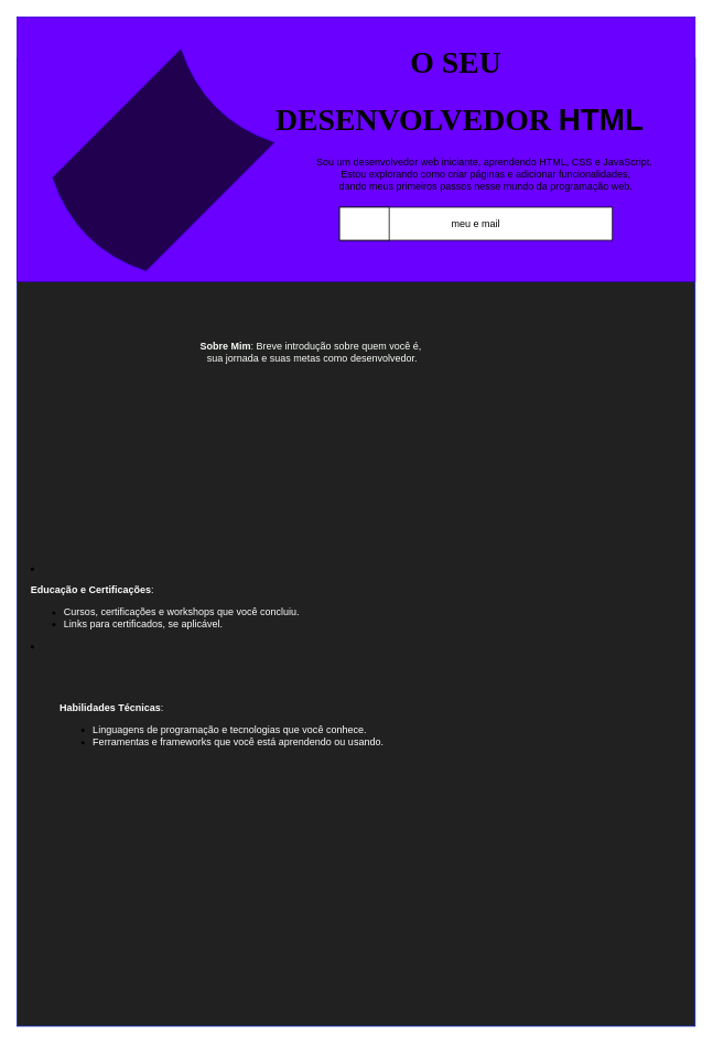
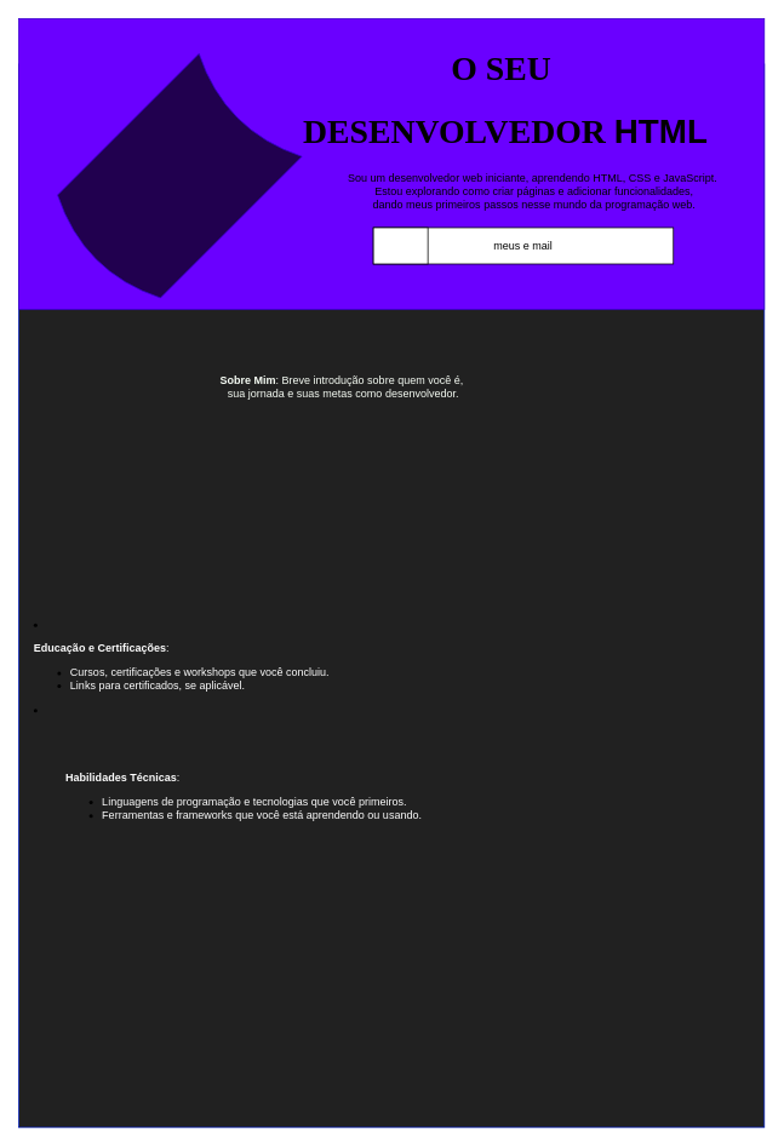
  <mxCell id="0" />
  <mxCell id="1" parent="0" />
  <mxCell id="2" value="" style="rounded=0;whiteSpace=wrap;html=1;fillColor=#212121;fontColor=#ffffff;strokeColor=#001DBC;" vertex="1" parent="1"><mxGeometry y="70" width="820" height="1170" as="geometry" x="20" /></mxCell>
  <mxCell id="3" value="&lt;h1 style=&quot;line-height: 110%;&quot;&gt;&lt;br&gt;&lt;/h1&gt;" style="rounded=0;whiteSpace=wrap;html=1;strokeColor=#3700CC;fillColor=#6a00ff;fontColor=#ffffff;" vertex="1" parent="1"><mxGeometry width="820" height="320" as="geometry" x="20" y="20" /></mxCell>
  <mxCell id="4" value="" style="shape=dataStorage;whiteSpace=wrap;html=1;fixedSize=1;rotation=-45;fillColor=#21004F;fontColor=#ffffff;strokeColor=#3700CC;" vertex="1" parent="1"><mxGeometry x="70" y="120" width="240" height="160" as="geometry" /></mxCell>
- <mxCell id="5" value="meu e mail" style="rounded=0;whiteSpace=wrap;html=1;" vertex="1" parent="1"><mxGeometry x="410" y="250" width="330" height="40" as="geometry" /></mxCell>
+ <mxCell id="5" value="meus e mail" style="rounded=0;whiteSpace=wrap;html=1;" vertex="1" parent="1"><mxGeometry x="410" y="250" width="330" height="40" as="geometry" /></mxCell>
  <mxCell id="6" value="" style="rounded=0;whiteSpace=wrap;html=1;" vertex="1" parent="1"><mxGeometry x="410" y="250" width="60" height="40" as="geometry" /></mxCell>
  <mxCell id="7" value="" style="shape=image;verticalLabelPosition=bottom;labelBackgroundColor=default;verticalAlign=top;aspect=fixed;imageAspect=0;image=https://images.vexels.com/media/users/3/130187/isolated/preview/5e8d2205ecc8cde3235581fc5ecfa430-icone-de-contorno-de-e-mail.png;" vertex="1" parent="1"><mxGeometry x="427.5" y="257.5" width="25" height="25" as="geometry" /></mxCell>
  <mxCell id="8" value="" style="shape=image;verticalLabelPosition=bottom;labelBackgroundColor=default;verticalAlign=top;aspect=fixed;imageAspect=0;image=https://cdn-icons-png.flaticon.com/512/149/149065.png;rotation=36;" vertex="1" parent="1"><mxGeometry x="160" y="160" width="180" height="180" as="geometry" /></mxCell>
  <mxCell id="9" value="&lt;h1 style=&quot;font-size: 37px;&quot;&gt;&lt;font face=&quot;Verdana&quot; style=&quot;font-size: 37px;&quot;&gt;O SEU&amp;nbsp;&lt;/font&gt;&lt;/h1&gt;&lt;h1 style=&quot;font-size: 37px;&quot;&gt;&lt;font style=&quot;font-size: 37px;&quot;&gt;&lt;font face=&quot;Verdana&quot; style=&quot;font-size: 37px;&quot;&gt;DESENVOLVEDOR&amp;nbsp;&lt;/font&gt;HTML&lt;/font&gt;&lt;/h1&gt;" style="text;html=1;align=center;verticalAlign=middle;resizable=0;points=[];autosize=1;strokeColor=none;fillColor=none;" vertex="1" parent="1"><mxGeometry x="310" width="490" height="180" as="geometry" y="20" /></mxCell>
  <mxCell id="10" value="Sou um desenvolvedor web iniciante, aprendendo HTML, CSS e JavaScript.&lt;div&gt;&amp;nbsp;Estou explorando como criar páginas e adicionar funcionalidades,&lt;/div&gt;&lt;div&gt;&amp;nbsp;dando meus primeiros passos nesse mundo da programação web.&lt;/div&gt;" style="text;html=1;align=center;verticalAlign=middle;resizable=0;points=[];autosize=1;strokeColor=none;fillColor=none;" vertex="1" parent="1"><mxGeometry x="370" y="180" width="430" height="60" as="geometry" /></mxCell>
  <mxCell id="11" value="" style="shape=image;verticalLabelPosition=bottom;labelBackgroundColor=default;verticalAlign=top;aspect=fixed;imageAspect=0;image=https://cdn-icons-png.flaticon.com/512/3106/3106921.png;" vertex="1" parent="1"><mxGeometry x="80" y="390" width="130" height="130" as="geometry" /></mxCell>
  <mxCell id="12" value="&lt;font color=&quot;#f9fff7&quot;&gt;&lt;strong&gt;Sobre Mim&lt;/strong&gt;: Breve introdução sobre quem você é,&lt;/font&gt;&lt;div&gt;&lt;font color=&quot;#f9fff7&quot;&gt;&amp;nbsp;sua jornada e suas metas como desenvolvedor.&lt;/font&gt;&lt;/div&gt;" style="text;html=1;align=center;verticalAlign=middle;resizable=0;points=[];autosize=1;strokeColor=none;fillColor=none;" vertex="1" parent="1"><mxGeometry x="230" y="405" width="290" height="40" as="geometry" /></mxCell>
  <mxCell id="13" value="" style="shape=image;verticalLabelPosition=bottom;labelBackgroundColor=default;verticalAlign=top;aspect=fixed;imageAspect=0;image=https://www.faesa.br/hubfs/F5024-21C_50anos_branco_marca-1.png;" vertex="1" parent="1"><mxGeometry x="500" y="620" width="319.39" height="85" as="geometry" /></mxCell>
  <mxCell id="14" value="&lt;li&gt;&lt;p&gt;&lt;font color=&quot;#ffffff&quot;&gt;&lt;strong&gt;Educação e Certificações&lt;/strong&gt;:&lt;/font&gt;&lt;/p&gt;&lt;ul&gt;&lt;li&gt;&lt;font color=&quot;#ffffff&quot;&gt;Cursos, certificações e workshops que você concluiu.&lt;/font&gt;&lt;/li&gt;&lt;li&gt;&lt;font color=&quot;#ffffff&quot;&gt;Links para certificados, se aplicável.&lt;/font&gt;&lt;/li&gt;&lt;/ul&gt;&lt;/li&gt;&lt;li&gt;&lt;p&gt;&lt;/p&gt;&lt;/li&gt;" style="text;whiteSpace=wrap;html=1;" vertex="1" parent="1"><mxGeometry x="35" y="672.5" width="360" height="140" as="geometry" /></mxCell>
  <mxCell id="15" value="" style="shape=image;verticalLabelPosition=bottom;labelBackgroundColor=default;verticalAlign=top;aspect=fixed;imageAspect=0;image=https://cdn-icons-png.flaticon.com/512/6543/6543958.png;" vertex="1" parent="1"><mxGeometry x="477.5" y="750" width="215" height="215" as="geometry" /></mxCell>
- <mxCell id="16" value="&lt;p&gt;&lt;font color=&quot;#ffffff&quot;&gt;&lt;strong&gt;Habilidades Técnicas&lt;/strong&gt;:&lt;/font&gt;&lt;/p&gt;&lt;ul&gt;&lt;li&gt;&lt;font color=&quot;#ffffff&quot;&gt;Linguagens de programação e tecnologias que você conhece.&lt;/font&gt;&lt;/li&gt;&lt;li&gt;&lt;font color=&quot;#ffffff&quot;&gt;Ferramentas e frameworks que você está aprendendo ou usando.&lt;/font&gt;&lt;/li&gt;&lt;/ul&gt;" style="text;whiteSpace=wrap;html=1;" vertex="1" parent="1"><mxGeometry x="70" y="830" width="430" height="100" as="geometry" /></mxCell>
+ <mxCell id="16" value="&lt;p&gt;&lt;font color=&quot;#ffffff&quot;&gt;&lt;strong&gt;Habilidades Técnicas&lt;/strong&gt;:&lt;/font&gt;&lt;/p&gt;&lt;ul&gt;&lt;li&gt;&lt;font color=&quot;#ffffff&quot;&gt;Linguagens de programação e tecnologias que você primeiros.&lt;/font&gt;&lt;/li&gt;&lt;li&gt;&lt;font color=&quot;#ffffff&quot;&gt;Ferramentas e frameworks que você está aprendendo ou usando.&lt;/font&gt;&lt;/li&gt;&lt;/ul&gt;" style="text;whiteSpace=wrap;html=1;" vertex="1" parent="1"><mxGeometry x="70" y="830" width="430" height="100" as="geometry" /></mxCell>
  <mxCell id="17" value="" style="shape=image;verticalLabelPosition=bottom;labelBackgroundColor=default;verticalAlign=top;aspect=fixed;imageAspect=0;image=https://upload.wikimedia.org/wikipedia/commons/thumb/a/a5/Instagram_icon.png/768px-Instagram_icon.png;" vertex="1" parent="1"><mxGeometry x="70" y="1100" width="65.5" height="65.5" as="geometry" /></mxCell>
  <mxCell id="18" value="" style="shape=image;verticalLabelPosition=bottom;labelBackgroundColor=default;verticalAlign=top;aspect=fixed;imageAspect=0;image=https://cdn-icons-png.flaticon.com/256/174/174857.png;" vertex="1" parent="1"><mxGeometry x="210" y="1102.25" width="61" height="61" as="geometry" /></mxCell>
  <mxCell id="19" value="" style="shape=image;verticalLabelPosition=bottom;labelBackgroundColor=default;verticalAlign=top;aspect=fixed;imageAspect=0;image=https://cdn-icons-png.flaticon.com/512/25/25231.png;" vertex="1" parent="1"><mxGeometry x="334.5" y="1100" width="71" height="71" as="geometry" /></mxCell>
  <mxCell id="20" style="edgeStyle=orthogonalEdgeStyle;rounded=0;orthogonalLoop=1;jettySize=auto;html=1;exitX=0.5;exitY=1;exitDx=0;exitDy=0;" edge="1" parent="1" source="2" target="2"><mxGeometry relative="1" as="geometry" /></mxCell>
